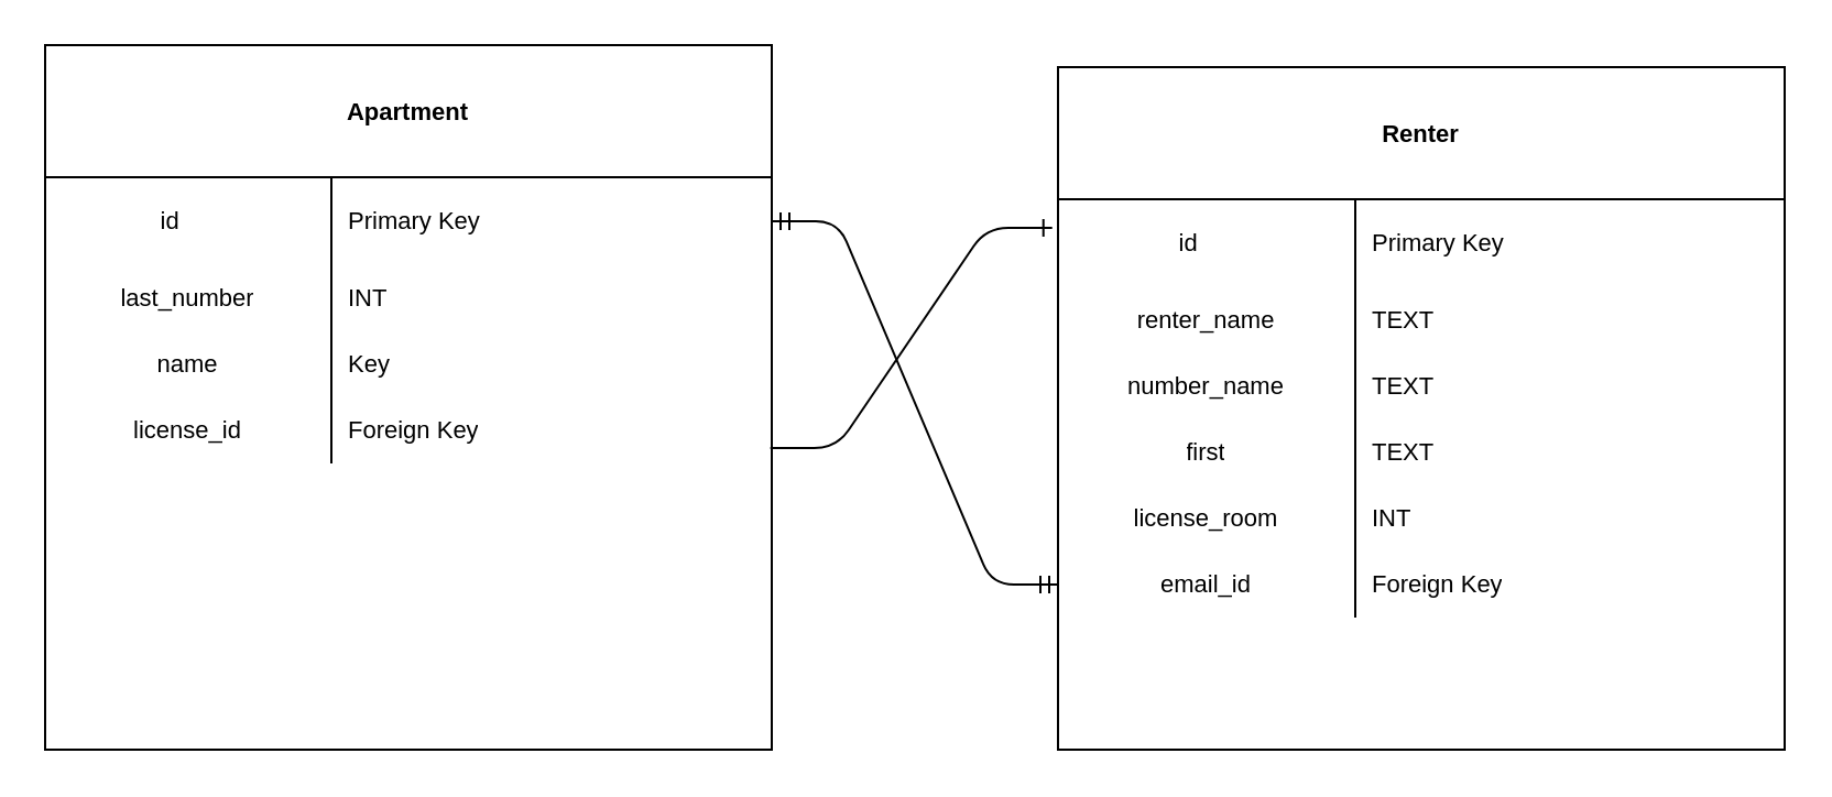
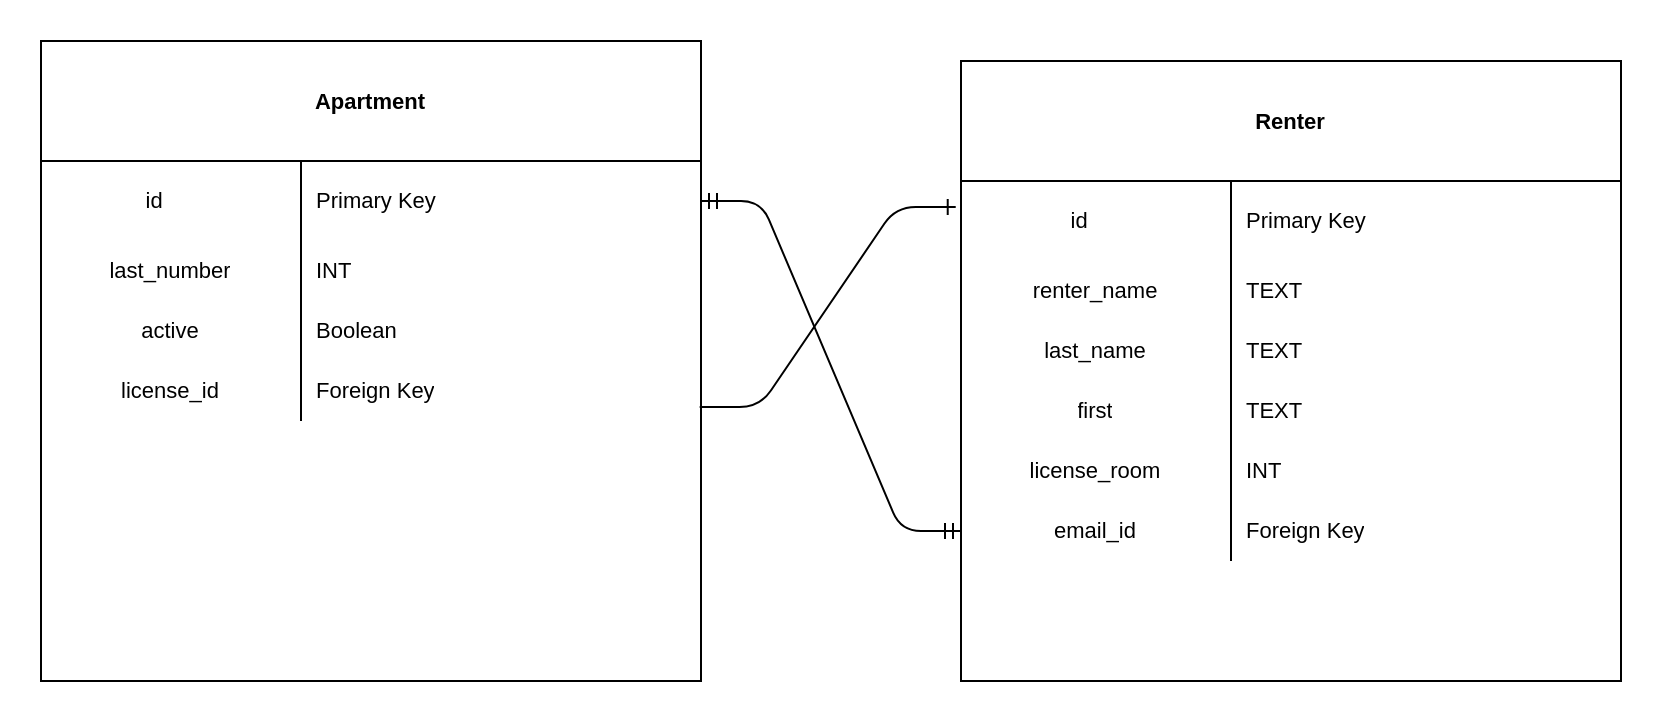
  <mxCell id="0" />
  <mxCell id="1" parent="0" />
  <mxCell id="2" value="Apartment" style="shape=table;startSize=60;container=1;collapsible=0;childLayout=tableLayout;fixedRows=1;rowLines=0;fontStyle=1;fontSize=11;" parent="1" vertex="1"><mxGeometry x="20" y="20" width="330" height="320" as="geometry" /></mxCell>
  <mxCell id="3" value="" style="shape=tableRow;horizontal=0;startSize=0;swimlaneHead=0;swimlaneBody=0;top=0;left=0;bottom=0;right=0;collapsible=0;dropTarget=0;fillColor=none;points=[[0,0.5],[1,0.5]];portConstraint=eastwest;fontSize=11;" parent="2" vertex="1"><mxGeometry y="60" width="330" height="40" as="geometry" /></mxCell>
  <mxCell id="4" value="id&lt;span style=&quot;white-space: pre;&quot;&gt;&#09;&lt;/span&gt;" style="shape=partialRectangle;html=1;whiteSpace=wrap;connectable=0;fillColor=none;top=0;left=0;bottom=0;right=0;overflow=hidden;pointerEvents=1;fontSize=11;" parent="3" vertex="1"><mxGeometry width="130" height="40" as="geometry"><mxRectangle width="130" height="40" as="alternateBounds" /></mxGeometry></mxCell>
  <mxCell id="5" value="Primary Key" style="shape=partialRectangle;html=1;whiteSpace=wrap;connectable=0;fillColor=none;top=0;left=0;bottom=0;right=0;align=left;spacingLeft=6;overflow=hidden;fontSize=11;" parent="3" vertex="1"><mxGeometry x="130" width="200" height="40" as="geometry"><mxRectangle width="200" height="40" as="alternateBounds" /></mxGeometry></mxCell>
  <mxCell id="6" value="" style="shape=tableRow;horizontal=0;startSize=0;swimlaneHead=0;swimlaneBody=0;top=0;left=0;bottom=0;right=0;collapsible=0;dropTarget=0;fillColor=none;points=[[0,0.5],[1,0.5]];portConstraint=eastwest;fontSize=11;" parent="2" vertex="1"><mxGeometry y="100" width="330" height="30" as="geometry" /></mxCell>
  <mxCell id="7" value="last_number" style="shape=partialRectangle;html=1;whiteSpace=wrap;connectable=0;fillColor=none;top=0;left=0;bottom=0;right=0;overflow=hidden;fontSize=11;" parent="6" vertex="1"><mxGeometry width="130" height="30" as="geometry"><mxRectangle width="130" height="30" as="alternateBounds" /></mxGeometry></mxCell>
  <mxCell id="8" value="INT" style="shape=partialRectangle;html=1;whiteSpace=wrap;connectable=0;fillColor=none;top=0;left=0;bottom=0;right=0;align=left;spacingLeft=6;overflow=hidden;fontSize=11;" parent="6" vertex="1"><mxGeometry x="130" width="200" height="30" as="geometry"><mxRectangle width="200" height="30" as="alternateBounds" /></mxGeometry></mxCell>
  <mxCell id="9" value="" style="shape=tableRow;horizontal=0;startSize=0;swimlaneHead=0;swimlaneBody=0;top=0;left=0;bottom=0;right=0;collapsible=0;dropTarget=0;fillColor=none;points=[[0,0.5],[1,0.5]];portConstraint=eastwest;fontSize=11;" parent="2" vertex="1"><mxGeometry y="130" width="330" height="30" as="geometry" /></mxCell>
- <mxCell id="10" value="name" style="shape=partialRectangle;html=1;whiteSpace=wrap;connectable=0;fillColor=none;top=0;left=0;bottom=0;right=0;overflow=hidden;fontSize=11;verticalAlign=middle;" parent="9" vertex="1"><mxGeometry width="130" height="30" as="geometry"><mxRectangle width="130" height="30" as="alternateBounds" /></mxGeometry></mxCell>
- <mxCell id="11" value="Key" style="shape=partialRectangle;html=1;whiteSpace=wrap;connectable=0;fillColor=none;top=0;left=0;bottom=0;right=0;align=left;spacingLeft=6;overflow=hidden;fontSize=11;" parent="9" vertex="1"><mxGeometry x="130" width="200" height="30" as="geometry"><mxRectangle width="200" height="30" as="alternateBounds" /></mxGeometry></mxCell>
+ <mxCell id="10" value="active" style="shape=partialRectangle;html=1;whiteSpace=wrap;connectable=0;fillColor=none;top=0;left=0;bottom=0;right=0;overflow=hidden;fontSize=11;verticalAlign=middle;" parent="9" vertex="1"><mxGeometry width="130" height="30" as="geometry"><mxRectangle width="130" height="30" as="alternateBounds" /></mxGeometry></mxCell>
+ <mxCell id="11" value="Boolean" style="shape=partialRectangle;html=1;whiteSpace=wrap;connectable=0;fillColor=none;top=0;left=0;bottom=0;right=0;align=left;spacingLeft=6;overflow=hidden;fontSize=11;" parent="9" vertex="1"><mxGeometry x="130" width="200" height="30" as="geometry"><mxRectangle width="200" height="30" as="alternateBounds" /></mxGeometry></mxCell>
  <mxCell id="12" value="" style="shape=tableRow;horizontal=0;startSize=0;swimlaneHead=0;swimlaneBody=0;top=0;left=0;bottom=0;right=0;collapsible=0;dropTarget=0;fillColor=none;points=[[0,0.5],[1,0.5]];portConstraint=eastwest;fontSize=11;" parent="2" vertex="1"><mxGeometry y="160" width="330" height="30" as="geometry" /></mxCell>
  <mxCell id="13" value="license_id" style="shape=partialRectangle;html=1;whiteSpace=wrap;connectable=0;fillColor=none;top=0;left=0;bottom=0;right=0;overflow=hidden;fontSize=11;verticalAlign=middle;" parent="12" vertex="1"><mxGeometry width="130" height="30" as="geometry"><mxRectangle width="130" height="30" as="alternateBounds" /></mxGeometry></mxCell>
  <mxCell id="14" value="Foreign Key" style="shape=partialRectangle;html=1;whiteSpace=wrap;connectable=0;fillColor=none;top=0;left=0;bottom=0;right=0;align=left;spacingLeft=6;overflow=hidden;fontSize=11;" parent="12" vertex="1"><mxGeometry x="130" width="200" height="30" as="geometry"><mxRectangle width="200" height="30" as="alternateBounds" /></mxGeometry></mxCell>
  <mxCell id="15" value="Renter" style="shape=table;startSize=60;container=1;collapsible=0;childLayout=tableLayout;fixedRows=1;rowLines=0;fontStyle=1;fontSize=11;" parent="1" vertex="1"><mxGeometry x="480" y="30" width="330" height="310" as="geometry" /></mxCell>
  <mxCell id="16" value="" style="shape=tableRow;horizontal=0;startSize=0;swimlaneHead=0;swimlaneBody=0;top=0;left=0;bottom=0;right=0;collapsible=0;dropTarget=0;fillColor=none;points=[[0,0.5],[1,0.5]];portConstraint=eastwest;fontSize=11;" parent="15" vertex="1"><mxGeometry y="60" width="330" height="40" as="geometry" /></mxCell>
  <mxCell id="17" value="id&lt;span style=&quot;white-space: pre;&quot;&gt;&#09;&lt;/span&gt;" style="shape=partialRectangle;html=1;whiteSpace=wrap;connectable=0;fillColor=none;top=0;left=0;bottom=0;right=0;overflow=hidden;pointerEvents=1;fontSize=11;" parent="16" vertex="1"><mxGeometry width="135" height="40" as="geometry"><mxRectangle width="135" height="40" as="alternateBounds" /></mxGeometry></mxCell>
  <mxCell id="18" value="Primary Key" style="shape=partialRectangle;html=1;whiteSpace=wrap;connectable=0;fillColor=none;top=0;left=0;bottom=0;right=0;align=left;spacingLeft=6;overflow=hidden;fontSize=11;" parent="16" vertex="1"><mxGeometry x="135" width="195" height="40" as="geometry"><mxRectangle width="195" height="40" as="alternateBounds" /></mxGeometry></mxCell>
  <mxCell id="19" value="" style="shape=tableRow;horizontal=0;startSize=0;swimlaneHead=0;swimlaneBody=0;top=0;left=0;bottom=0;right=0;collapsible=0;dropTarget=0;fillColor=none;points=[[0,0.5],[1,0.5]];portConstraint=eastwest;fontSize=11;" parent="15" vertex="1"><mxGeometry y="100" width="330" height="30" as="geometry" /></mxCell>
  <mxCell id="20" value="renter_name" style="shape=partialRectangle;html=1;whiteSpace=wrap;connectable=0;fillColor=none;top=0;left=0;bottom=0;right=0;overflow=hidden;fontSize=11;" parent="19" vertex="1"><mxGeometry width="135" height="30" as="geometry"><mxRectangle width="135" height="30" as="alternateBounds" /></mxGeometry></mxCell>
  <mxCell id="21" value="TEXT" style="shape=partialRectangle;html=1;whiteSpace=wrap;connectable=0;fillColor=none;top=0;left=0;bottom=0;right=0;align=left;spacingLeft=6;overflow=hidden;fontSize=11;" parent="19" vertex="1"><mxGeometry x="135" width="195" height="30" as="geometry"><mxRectangle width="195" height="30" as="alternateBounds" /></mxGeometry></mxCell>
  <mxCell id="22" value="" style="shape=tableRow;horizontal=0;startSize=0;swimlaneHead=0;swimlaneBody=0;top=0;left=0;bottom=0;right=0;collapsible=0;dropTarget=0;fillColor=none;points=[[0,0.5],[1,0.5]];portConstraint=eastwest;fontSize=11;" parent="15" vertex="1"><mxGeometry y="130" width="330" height="30" as="geometry" /></mxCell>
- <mxCell id="23" value="number_name" style="shape=partialRectangle;html=1;whiteSpace=wrap;connectable=0;fillColor=none;top=0;left=0;bottom=0;right=0;overflow=hidden;fontSize=11;verticalAlign=middle;" parent="22" vertex="1"><mxGeometry width="135" height="30" as="geometry"><mxRectangle width="135" height="30" as="alternateBounds" /></mxGeometry></mxCell>
+ <mxCell id="23" value="last_name" style="shape=partialRectangle;html=1;whiteSpace=wrap;connectable=0;fillColor=none;top=0;left=0;bottom=0;right=0;overflow=hidden;fontSize=11;verticalAlign=middle;" parent="22" vertex="1"><mxGeometry width="135" height="30" as="geometry"><mxRectangle width="135" height="30" as="alternateBounds" /></mxGeometry></mxCell>
  <mxCell id="24" value="TEXT" style="shape=partialRectangle;html=1;whiteSpace=wrap;connectable=0;fillColor=none;top=0;left=0;bottom=0;right=0;align=left;spacingLeft=6;overflow=hidden;fontSize=11;" parent="22" vertex="1"><mxGeometry x="135" width="195" height="30" as="geometry"><mxRectangle width="195" height="30" as="alternateBounds" /></mxGeometry></mxCell>
  <mxCell id="25" value="" style="shape=tableRow;horizontal=0;startSize=0;swimlaneHead=0;swimlaneBody=0;top=0;left=0;bottom=0;right=0;collapsible=0;dropTarget=0;fillColor=none;points=[[0,0.5],[1,0.5]];portConstraint=eastwest;fontSize=11;" parent="15" vertex="1"><mxGeometry y="160" width="330" height="30" as="geometry" /></mxCell>
  <mxCell id="26" value="first" style="shape=partialRectangle;html=1;whiteSpace=wrap;connectable=0;fillColor=none;top=0;left=0;bottom=0;right=0;overflow=hidden;fontSize=11;verticalAlign=middle;" parent="25" vertex="1"><mxGeometry width="135" height="30" as="geometry"><mxRectangle width="135" height="30" as="alternateBounds" /></mxGeometry></mxCell>
  <mxCell id="27" value="TEXT" style="shape=partialRectangle;html=1;whiteSpace=wrap;connectable=0;fillColor=none;top=0;left=0;bottom=0;right=0;align=left;spacingLeft=6;overflow=hidden;fontSize=11;" parent="25" vertex="1"><mxGeometry x="135" width="195" height="30" as="geometry"><mxRectangle width="195" height="30" as="alternateBounds" /></mxGeometry></mxCell>
  <mxCell id="28" value="" style="shape=tableRow;horizontal=0;startSize=0;swimlaneHead=0;swimlaneBody=0;top=0;left=0;bottom=0;right=0;collapsible=0;dropTarget=0;fillColor=none;points=[[0,0.5],[1,0.5]];portConstraint=eastwest;fontSize=11;" parent="15" vertex="1"><mxGeometry y="190" width="330" height="30" as="geometry" /></mxCell>
  <mxCell id="29" value="license_room" style="shape=partialRectangle;html=1;whiteSpace=wrap;connectable=0;fillColor=none;top=0;left=0;bottom=0;right=0;overflow=hidden;fontSize=11;verticalAlign=middle;" parent="28" vertex="1"><mxGeometry width="135" height="30" as="geometry"><mxRectangle width="135" height="30" as="alternateBounds" /></mxGeometry></mxCell>
  <mxCell id="30" value="INT" style="shape=partialRectangle;html=1;whiteSpace=wrap;connectable=0;fillColor=none;top=0;left=0;bottom=0;right=0;align=left;spacingLeft=6;overflow=hidden;fontSize=11;" parent="28" vertex="1"><mxGeometry x="135" width="195" height="30" as="geometry"><mxRectangle width="195" height="30" as="alternateBounds" /></mxGeometry></mxCell>
  <mxCell id="31" value="" style="shape=tableRow;horizontal=0;startSize=0;swimlaneHead=0;swimlaneBody=0;top=0;left=0;bottom=0;right=0;collapsible=0;dropTarget=0;fillColor=none;points=[[0,0.5],[1,0.5]];portConstraint=eastwest;fontSize=11;" parent="15" vertex="1"><mxGeometry y="220" width="330" height="30" as="geometry" /></mxCell>
  <mxCell id="32" value="email_id" style="shape=partialRectangle;html=1;whiteSpace=wrap;connectable=0;fillColor=none;top=0;left=0;bottom=0;right=0;overflow=hidden;fontSize=11;verticalAlign=middle;" parent="31" vertex="1"><mxGeometry width="135" height="30" as="geometry"><mxRectangle width="135" height="30" as="alternateBounds" /></mxGeometry></mxCell>
  <mxCell id="33" value="Foreign Key" style="shape=partialRectangle;html=1;whiteSpace=wrap;connectable=0;fillColor=none;top=0;left=0;bottom=0;right=0;align=left;spacingLeft=6;overflow=hidden;fontSize=11;" parent="31" vertex="1"><mxGeometry x="135" width="195" height="30" as="geometry"><mxRectangle width="195" height="30" as="alternateBounds" /></mxGeometry></mxCell>
  <mxCell id="34" value="" style="edgeStyle=entityRelationEdgeStyle;fontSize=12;html=1;endArrow=ERmandOne;startArrow=ERmandOne;entryX=0;entryY=0.5;entryDx=0;entryDy=0;exitX=1;exitY=0.5;exitDx=0;exitDy=0;" parent="1" source="3" target="31" edge="1"><mxGeometry width="100" height="100" relative="1" as="geometry"><mxPoint x="330" y="400" as="sourcePoint" /><mxPoint x="430" y="300" as="targetPoint" /></mxGeometry></mxCell>
  <mxCell id="35" value="" style="edgeStyle=entityRelationEdgeStyle;fontSize=12;html=1;endArrow=ERone;endFill=1;entryX=-0.008;entryY=0.325;entryDx=0;entryDy=0;entryPerimeter=0;exitX=0.998;exitY=0.767;exitDx=0;exitDy=0;exitPerimeter=0;" parent="1" source="12" target="16" edge="1"><mxGeometry width="100" height="100" relative="1" as="geometry"><mxPoint x="330" y="400" as="sourcePoint" /><mxPoint x="430" y="300" as="targetPoint" /></mxGeometry></mxCell>
